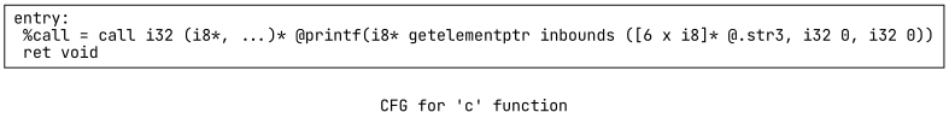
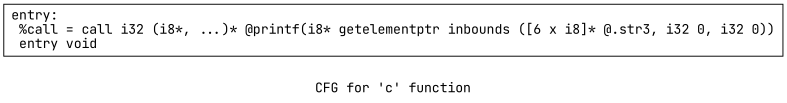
  digraph {
    label="CFG for 'c' function"
    fontname="JetBrains Mono"
-   n1 [label="{entry:\l  %call = call i32 (i8*, ...)* @printf(i8* getelementptr inbounds ([6 x i8]* @.str3, i32 0, i32 0))\l  ret void\l}" shape=record fontname="JetBrains Mono"]
+   n1 [label="{entry:\l  %call = call i32 (i8*, ...)* @printf(i8* getelementptr inbounds ([6 x i8]* @.str3, i32 0, i32 0))\l  entry void\l}" shape=record fontname="JetBrains Mono"]
  }
